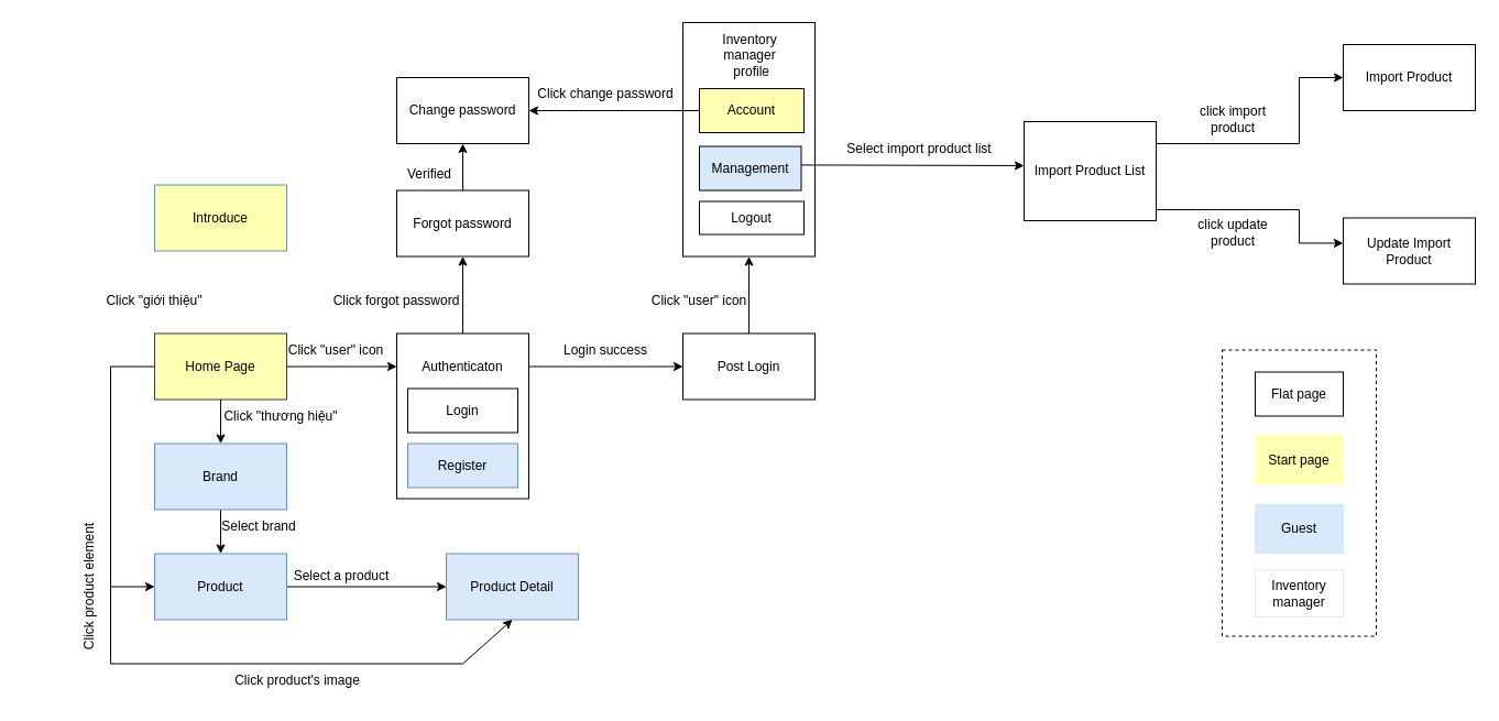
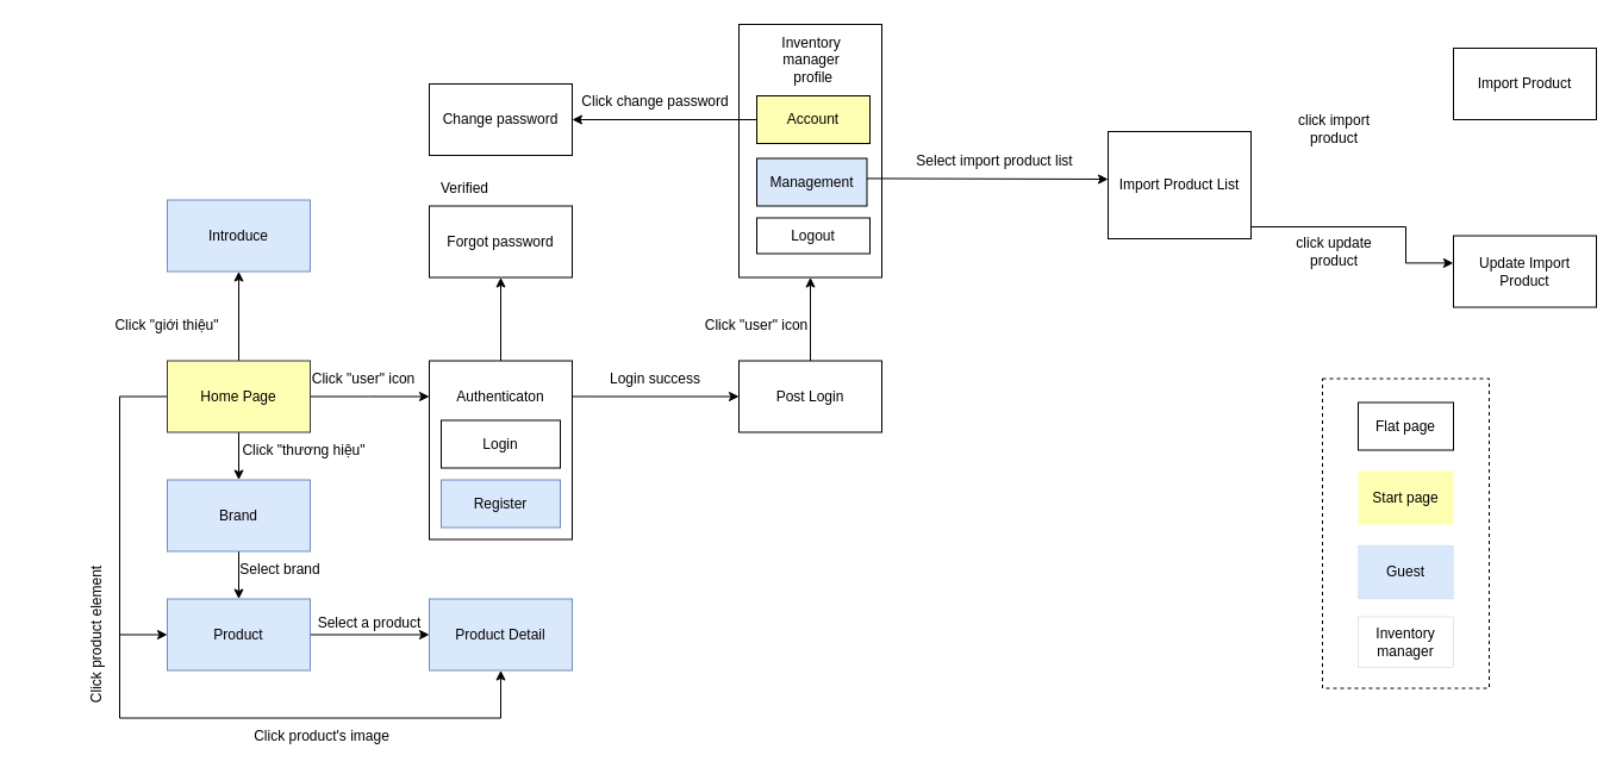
  <mxCell id="0" />
  <mxCell id="1" parent="0" />
  <mxCell id="2" style="edgeStyle=orthogonalEdgeStyle;rounded=0;orthogonalLoop=1;jettySize=auto;html=1;entryX=0.5;entryY=0;entryDx=0;entryDy=0;" parent="1" source="6" target="8" edge="1"><mxGeometry relative="1" as="geometry" /></mxCell>
  <mxCell id="3" style="edgeStyle=orthogonalEdgeStyle;rounded=0;orthogonalLoop=1;jettySize=auto;html=1;entryX=0;entryY=0.5;entryDx=0;entryDy=0;" parent="1" source="6" target="10" edge="1"><mxGeometry relative="1" as="geometry"><mxPoint x="130" y="562.5" as="targetPoint" /><Array as="points"><mxPoint x="100" y="332.5" /><mxPoint x="100" y="532.5" /></Array></mxGeometry></mxCell>
  <mxCell id="4" style="edgeStyle=orthogonalEdgeStyle;rounded=0;orthogonalLoop=1;jettySize=auto;html=1;" parent="1" source="6" edge="1"><mxGeometry relative="1" as="geometry"><mxPoint x="360" y="332.5" as="targetPoint" /></mxGeometry></mxCell>
+ <mxCell id="5" style="edgeStyle=orthogonalEdgeStyle;rounded=0;orthogonalLoop=1;jettySize=auto;html=1;entryX=0.5;entryY=1;entryDx=0;entryDy=0;" parent="1" source="6" target="13" edge="1"><mxGeometry relative="1" as="geometry" /></mxCell>
  <mxCell id="6" value="Home Page" style="rounded=0;whiteSpace=wrap;html=1;fillColor=#FFFFB3;strokeColor=#36393d;" parent="1" vertex="1"><mxGeometry x="140" y="302.5" width="120" height="60" as="geometry" /></mxCell>
  <mxCell id="7" value="" style="edgeStyle=orthogonalEdgeStyle;rounded=0;orthogonalLoop=1;jettySize=auto;html=1;" parent="1" source="8" target="10" edge="1"><mxGeometry relative="1" as="geometry" /></mxCell>
  <mxCell id="8" value="Brand" style="rounded=0;whiteSpace=wrap;html=1;fillColor=#dae8fc;strokeColor=#6c8ebf;" parent="1" vertex="1"><mxGeometry x="140" y="402.5" width="120" height="60" as="geometry" /></mxCell>
  <mxCell id="9" style="edgeStyle=orthogonalEdgeStyle;rounded=0;orthogonalLoop=1;jettySize=auto;html=1;entryX=0;entryY=0.5;entryDx=0;entryDy=0;" parent="1" source="10" target="15" edge="1"><mxGeometry relative="1" as="geometry"><mxPoint x="350" y="562.5" as="targetPoint" /></mxGeometry></mxCell>
  <mxCell id="10" value="Product" style="rounded=0;whiteSpace=wrap;html=1;fillColor=#dae8fc;strokeColor=#6c8ebf;" parent="1" vertex="1"><mxGeometry x="140" y="502.5" width="120" height="60" as="geometry" /></mxCell>
  <mxCell id="11" style="edgeStyle=orthogonalEdgeStyle;rounded=0;orthogonalLoop=1;jettySize=auto;html=1;entryX=0;entryY=0.5;entryDx=0;entryDy=0;" parent="1" source="12" target="14" edge="1"><mxGeometry relative="1" as="geometry"><mxPoint x="560" y="332.5" as="targetPoint" /><Array as="points"><mxPoint x="490" y="332.5" /><mxPoint x="490" y="332.5" /></Array></mxGeometry></mxCell>
  <mxCell id="12" value="" style="rounded=0;whiteSpace=wrap;html=1;" parent="1" vertex="1"><mxGeometry x="360" y="302.5" width="120" height="150" as="geometry" /></mxCell>
- <mxCell id="13" value="Introduce" style="rounded=0;whiteSpace=wrap;html=1;fillColor=#ffffb3;strokeColor=#6c8ebf;" parent="1" vertex="1"><mxGeometry x="140" y="167.5" width="120" height="60" as="geometry" /></mxCell>
+ <mxCell id="13" value="Introduce" style="rounded=0;whiteSpace=wrap;html=1;fillColor=#dae8fc;strokeColor=#6c8ebf;" parent="1" vertex="1"><mxGeometry x="140" y="167.5" width="120" height="60" as="geometry" /></mxCell>
  <mxCell id="14" value="Post Login" style="rounded=0;whiteSpace=wrap;html=1;" parent="1" vertex="1"><mxGeometry x="620" y="302.5" width="120" height="60" as="geometry" /></mxCell>
- <mxCell id="15" value="Product Detail" style="rounded=0;whiteSpace=wrap;html=1;fillColor=#dae8fc;strokeColor=#6c8ebf;" parent="1" vertex="1"><mxGeometry x="405" y="502.5" width="120" height="60" as="geometry" /></mxCell>
+ <mxCell id="15" value="Product Detail" style="rounded=0;whiteSpace=wrap;html=1;fillColor=#dae8fc;strokeColor=#6c8ebf;" parent="1" vertex="1"><mxGeometry x="360" y="502.5" width="120" height="60" as="geometry" /></mxCell>
  <mxCell id="16" value="" style="endArrow=none;html=1;rounded=0;" parent="1" edge="1"><mxGeometry width="50" height="50" relative="1" as="geometry"><mxPoint x="100" y="602.5" as="sourcePoint" /><mxPoint x="100" y="532.5" as="targetPoint" /></mxGeometry></mxCell>
  <mxCell id="17" value="" style="endArrow=classic;html=1;rounded=0;entryX=0.5;entryY=1;entryDx=0;entryDy=0;" parent="1" target="15" edge="1"><mxGeometry width="50" height="50" relative="1" as="geometry"><mxPoint x="100" y="602.5" as="sourcePoint" /><mxPoint x="540" y="632.5" as="targetPoint" /><Array as="points"><mxPoint x="420" y="602.5" /></Array></mxGeometry></mxCell>
  <mxCell id="18" value="Forgot password" style="rounded=0;whiteSpace=wrap;html=1;" parent="1" vertex="1"><mxGeometry x="360" y="172.5" width="120" height="60" as="geometry" /></mxCell>
  <mxCell id="19" value="" style="rounded=0;whiteSpace=wrap;html=1;" parent="1" vertex="1"><mxGeometry x="620" y="20" width="120" height="212.5" as="geometry" /></mxCell>
  <mxCell id="20" value="Inventory manager&lt;br&gt;&amp;nbsp;profile" style="text;html=1;strokeColor=none;fillColor=none;align=center;verticalAlign=middle;whiteSpace=wrap;rounded=0;" parent="1" vertex="1"><mxGeometry x="636.25" y="35" width="90" height="30" as="geometry" /></mxCell>
  <mxCell id="21" value="Account" style="rounded=0;whiteSpace=wrap;html=1;fillColor=#ffffb3;" parent="1" vertex="1"><mxGeometry x="635" y="80" width="95" height="40" as="geometry" /></mxCell>
  <mxCell id="22" value="" style="endArrow=classic;html=1;rounded=0;exitX=0.5;exitY=0;exitDx=0;exitDy=0;entryX=0.5;entryY=1;entryDx=0;entryDy=0;" parent="1" source="14" target="19" edge="1"><mxGeometry width="50" height="50" relative="1" as="geometry"><mxPoint x="600" y="192.5" as="sourcePoint" /><mxPoint x="650" y="142.5" as="targetPoint" /></mxGeometry></mxCell>
  <mxCell id="23" value="" style="endArrow=classic;html=1;rounded=0;entryX=1;entryY=0.5;entryDx=0;entryDy=0;exitX=0;exitY=0.5;exitDx=0;exitDy=0;" parent="1" source="21" target="24" edge="1"><mxGeometry width="50" height="50" relative="1" as="geometry"><mxPoint x="540" y="82.5" as="sourcePoint" /><mxPoint x="520" y="202.5" as="targetPoint" /></mxGeometry></mxCell>
  <mxCell id="24" value="Change password" style="rounded=0;whiteSpace=wrap;html=1;" parent="1" vertex="1"><mxGeometry x="360" y="70" width="120" height="60" as="geometry" /></mxCell>
  <mxCell id="25" value="" style="endArrow=classic;html=1;rounded=0;exitX=0.5;exitY=0;exitDx=0;exitDy=0;entryX=0.5;entryY=1;entryDx=0;entryDy=0;" parent="1" source="12" target="18" edge="1"><mxGeometry width="50" height="50" relative="1" as="geometry"><mxPoint x="380" y="252.5" as="sourcePoint" /><mxPoint x="430" y="202.5" as="targetPoint" /></mxGeometry></mxCell>
- <mxCell id="26" value="" style="endArrow=classic;html=1;rounded=0;exitX=0.5;exitY=0;exitDx=0;exitDy=0;entryX=0.5;entryY=1;entryDx=0;entryDy=0;" parent="1" source="18" target="24" edge="1"><mxGeometry width="50" height="50" relative="1" as="geometry"><mxPoint x="490" y="192.5" as="sourcePoint" /><mxPoint x="540" y="142.5" as="targetPoint" /></mxGeometry></mxCell>
  <mxCell id="27" value="Logout" style="rounded=0;whiteSpace=wrap;html=1;" parent="1" vertex="1"><mxGeometry x="635" y="182.5" width="95" height="30" as="geometry" /></mxCell>
  <mxCell id="28" value="Login" style="rounded=0;whiteSpace=wrap;html=1;" parent="1" vertex="1"><mxGeometry x="370" y="352.5" width="100" height="40" as="geometry" /></mxCell>
  <mxCell id="29" value="Register" style="rounded=0;whiteSpace=wrap;html=1;fillColor=#dae8fc;strokeColor=#6c8ebf;" parent="1" vertex="1"><mxGeometry x="370" y="402.5" width="100" height="40" as="geometry" /></mxCell>
  <mxCell id="30" value="Authenticaton" style="text;html=1;strokeColor=none;fillColor=none;align=center;verticalAlign=middle;whiteSpace=wrap;rounded=0;" parent="1" vertex="1"><mxGeometry x="390" y="317.5" width="60" height="30" as="geometry" /></mxCell>
  <mxCell id="31" value="Management" style="rounded=0;whiteSpace=wrap;html=1;fillColor=#dae8fc;" parent="1" vertex="1"><mxGeometry x="635" y="132.5" width="92.5" height="40" as="geometry" /></mxCell>
  <mxCell id="32" value="Click &quot;giới thiệu&quot;" style="text;html=1;strokeColor=none;fillColor=none;align=center;verticalAlign=middle;whiteSpace=wrap;rounded=0;" parent="1" vertex="1"><mxGeometry x="80" y="257.5" width="120" height="30" as="geometry" /></mxCell>
  <mxCell id="33" value="Click &quot;thương hiệu&quot;" style="text;html=1;strokeColor=none;fillColor=none;align=center;verticalAlign=middle;whiteSpace=wrap;rounded=0;" parent="1" vertex="1"><mxGeometry x="200" y="362.5" width="110" height="30" as="geometry" /></mxCell>
  <mxCell id="34" value="Select brand" style="text;html=1;strokeColor=none;fillColor=none;align=center;verticalAlign=middle;whiteSpace=wrap;rounded=0;" parent="1" vertex="1"><mxGeometry x="200" y="462.5" width="70" height="30" as="geometry" /></mxCell>
  <mxCell id="35" value="Click product element" style="text;html=1;strokeColor=none;fillColor=none;align=center;verticalAlign=middle;whiteSpace=wrap;rounded=0;rotation=-90;" parent="1" vertex="1"><mxGeometry x="20" y="517.5" width="120" height="30" as="geometry" /></mxCell>
  <mxCell id="36" value="Click product's image" style="text;html=1;strokeColor=none;fillColor=none;align=center;verticalAlign=middle;whiteSpace=wrap;rounded=0;" parent="1" vertex="1"><mxGeometry x="210" y="602.5" width="120" height="30" as="geometry" /></mxCell>
  <mxCell id="37" value="Select a product" style="text;html=1;strokeColor=none;fillColor=none;align=center;verticalAlign=middle;whiteSpace=wrap;rounded=0;" parent="1" vertex="1"><mxGeometry x="260" y="507.5" width="100" height="30" as="geometry" /></mxCell>
  <mxCell id="38" value="Click &quot;user&quot; icon" style="text;html=1;strokeColor=none;fillColor=none;align=center;verticalAlign=middle;whiteSpace=wrap;rounded=0;" parent="1" vertex="1"><mxGeometry x="260" y="302.5" width="90" height="30" as="geometry" /></mxCell>
- <mxCell id="39" value="Click forgot password" style="text;html=1;strokeColor=none;fillColor=none;align=center;verticalAlign=middle;whiteSpace=wrap;rounded=0;" parent="1" vertex="1"><mxGeometry x="300" y="257.5" width="120" height="30" as="geometry" /></mxCell>
  <mxCell id="40" value="Verified" style="text;html=1;strokeColor=none;fillColor=none;align=center;verticalAlign=middle;whiteSpace=wrap;rounded=0;" parent="1" vertex="1"><mxGeometry x="360" y="142.5" width="60" height="30" as="geometry" /></mxCell>
  <mxCell id="41" value="Click change password" style="text;html=1;strokeColor=none;fillColor=none;align=center;verticalAlign=middle;whiteSpace=wrap;rounded=0;rotation=0;" parent="1" vertex="1"><mxGeometry x="480" y="70" width="140" height="30" as="geometry" /></mxCell>
  <mxCell id="42" value="Login success" style="text;html=1;strokeColor=none;fillColor=none;align=center;verticalAlign=middle;whiteSpace=wrap;rounded=0;" parent="1" vertex="1"><mxGeometry x="510" y="302.5" width="80" height="30" as="geometry" /></mxCell>
  <mxCell id="43" value="Click &quot;user&quot; icon" style="text;html=1;strokeColor=none;fillColor=none;align=center;verticalAlign=middle;whiteSpace=wrap;rounded=0;" parent="1" vertex="1"><mxGeometry x="590" y="257.5" width="90" height="30" as="geometry" /></mxCell>
- <mxCell id="44" style="edgeStyle=orthogonalEdgeStyle;rounded=0;orthogonalLoop=1;jettySize=auto;html=1;entryX=0;entryY=0.5;entryDx=0;entryDy=0;exitX=1;exitY=0.25;exitDx=0;exitDy=0;" parent="1" source="45" target="46" edge="1"><mxGeometry relative="1" as="geometry"><mxPoint x="1140" y="152.5" as="targetPoint" /><Array as="points"><mxPoint x="1050" y="130" /><mxPoint x="1180" y="130" /><mxPoint x="1180" y="70" /></Array></mxGeometry></mxCell>
  <mxCell id="45" value="Import Product List" style="rounded=0;whiteSpace=wrap;html=1;" parent="1" vertex="1"><mxGeometry x="930" y="110" width="120" height="90" as="geometry" /></mxCell>
  <mxCell id="46" value="Import Product" style="rounded=0;whiteSpace=wrap;html=1;" parent="1" vertex="1"><mxGeometry x="1220" y="40" width="120" height="60" as="geometry" /></mxCell>
  <mxCell id="47" value="click import product" style="text;html=1;strokeColor=none;fillColor=none;align=center;verticalAlign=middle;whiteSpace=wrap;rounded=0;" parent="1" vertex="1"><mxGeometry x="1080" y="95" width="80" height="25" as="geometry" /></mxCell>
  <mxCell id="48" value="" style="endArrow=classic;html=1;rounded=0;exitX=0.999;exitY=0.423;exitDx=0;exitDy=0;exitPerimeter=0;" parent="1" source="31" edge="1"><mxGeometry width="50" height="50" relative="1" as="geometry"><mxPoint x="730" y="150" as="sourcePoint" /><mxPoint x="930" y="150" as="targetPoint" /><Array as="points" /></mxGeometry></mxCell>
  <mxCell id="49" value="Select import product list" style="text;html=1;strokeColor=none;fillColor=none;align=center;verticalAlign=middle;whiteSpace=wrap;rounded=0;" parent="1" vertex="1"><mxGeometry x="760" y="120" width="150" height="30" as="geometry" /></mxCell>
  <mxCell id="50" value="" style="rounded=0;whiteSpace=wrap;html=1;dashed=1;" parent="1" vertex="1"><mxGeometry x="1110" y="317.5" width="140" height="260" as="geometry" /></mxCell>
  <mxCell id="51" value="Guest" style="rounded=0;whiteSpace=wrap;html=1;dashed=1;strokeWidth=0;fillColor=#dae8fc;strokeColor=#6c8ebf;" parent="1" vertex="1"><mxGeometry x="1140" y="457.5" width="80" height="45" as="geometry" /></mxCell>
  <mxCell id="52" value="Inventory manager" style="rounded=0;whiteSpace=wrap;html=1;dashed=1;strokeWidth=0;" parent="1" vertex="1"><mxGeometry x="1140" y="517.5" width="80" height="42.5" as="geometry" /></mxCell>
  <mxCell id="53" value="Flat page" style="rounded=0;whiteSpace=wrap;html=1;strokeWidth=1;perimeterSpacing=1;" parent="1" vertex="1"><mxGeometry x="1140" y="337.5" width="80" height="40" as="geometry" /></mxCell>
  <mxCell id="54" value="Start page" style="rounded=0;whiteSpace=wrap;html=1;dashed=1;strokeWidth=0;fillColor=#FFFFB3;strokeColor=#FFFFB3;" parent="1" vertex="1"><mxGeometry x="1140" y="395" width="80" height="45" as="geometry" /></mxCell>
  <mxCell id="55" style="edgeStyle=orthogonalEdgeStyle;rounded=0;orthogonalLoop=1;jettySize=auto;html=1;entryX=-0.001;entryY=0.382;entryDx=0;entryDy=0;exitX=1;exitY=0.25;exitDx=0;exitDy=0;entryPerimeter=0;" parent="1" target="56" edge="1"><mxGeometry relative="1" as="geometry"><mxPoint x="1140" y="172.5" as="targetPoint" /><mxPoint x="1050" y="158.125" as="sourcePoint" /><Array as="points"><mxPoint x="1050" y="190" /><mxPoint x="1180" y="190" /><mxPoint x="1180" y="220" /><mxPoint x="1220" y="220" /></Array></mxGeometry></mxCell>
  <mxCell id="56" value="Update Import Product" style="rounded=0;whiteSpace=wrap;html=1;" parent="1" vertex="1"><mxGeometry x="1220" y="197.5" width="120" height="60" as="geometry" /></mxCell>
  <mxCell id="57" value="click update product" style="text;html=1;strokeColor=none;fillColor=none;align=center;verticalAlign=middle;whiteSpace=wrap;rounded=0;" parent="1" vertex="1"><mxGeometry x="1080" y="198" width="80" height="25" as="geometry" /></mxCell>
